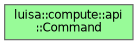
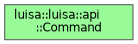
  digraph {
    rankdir=LR
-   n1 [color=grey40 fillcolor=palegreen fontname=Helvetica fontsize=10 height=0.2 label="luisa::compute::api\l::Command" shape=box style=filled width=0.4]
+   n1 [color=grey40 fillcolor=palegreen fontname=Helvetica fontsize=10 height=0.2 label="luisa::luisa::api\l::Command" shape=box style=filled width=0.4]
  }
